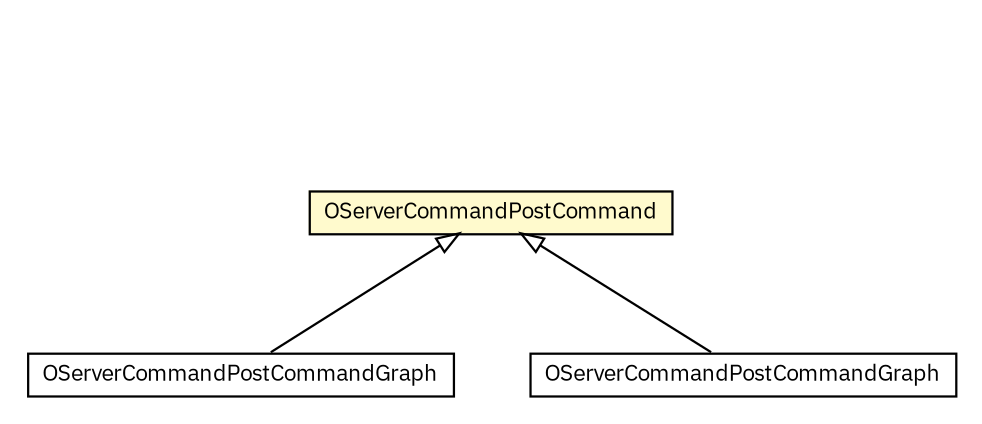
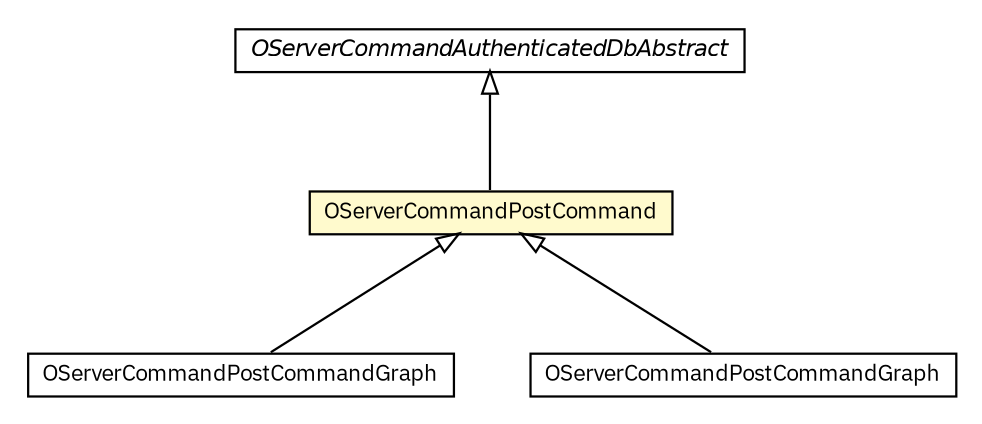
  digraph {
    nodesep=0.25
    ranksep=0.5
    fontname="IBM Plex Sans"
    node [fontcolor=black fontname="IBM Plex Sans" fontsize=10.0 shape=plaintext]
    edge [arrowtail=empty dir=back fontname="IBM Plex Sans" fontsize=10 headport=p labelfontname=Helvetica labelfontsize=10 tailport=p]
+   n1 [label=<<table title="com.orientechnologies.orient.server.network.protocol.http.command.OServerCommandAuthenticatedDbAbstract" border="0" cellborder="1" cellspacing="0" cellpadding="2" port="p" href="../OServerCommandAuthenticatedDbAbstract.html"> 		<tr><td><table border="0" cellspacing="0" cellpadding="1"> <tr><td align="center" balign="center"><font face="Helvetica-Oblique"> OServerCommandAuthenticatedDbAbstract </font></td></tr> 		</table></td></tr> 		</table>>]
    n2 [label=<<table title="com.orientechnologies.orient.server.network.protocol.http.command.post.OServerCommandPostCommand" border="0" cellborder="1" cellspacing="0" cellpadding="2" port="p" bgcolor="lemonChiffon" href="./OServerCommandPostCommand.html"> 		<tr><td><table border="0" cellspacing="0" cellpadding="1"> <tr><td align="center" balign="center"> OServerCommandPostCommand </td></tr> 		</table></td></tr> 		</table>>]
    n3 [label=<<table title="com.orientechnologies.orient.server.network.protocol.http.command.post.OServerCommandPostCommandGraph" border="0" cellborder="1" cellspacing="0" cellpadding="2" port="p" href="./OServerCommandPostCommandGraph.html"> 		<tr><td><table border="0" cellspacing="0" cellpadding="1"> <tr><td align="center" balign="center"> OServerCommandPostCommandGraph </td></tr> 		</table></td></tr> 		</table>>]
    n4 [label=<<table title="com.orientechnologies.orient.graph.server.command.OServerCommandPostCommandGraph" border="0" cellborder="1" cellspacing="0" cellpadding="2" port="p" href="../../../../../../graph/server/command/OServerCommandPostCommandGraph.html"> 		<tr><td><table border="0" cellspacing="0" cellpadding="1"> <tr><td align="center" balign="center"> OServerCommandPostCommandGraph </td></tr> 		</table></td></tr> 		</table>>]
+   n1 -> n2
    n2 -> n3
    n2 -> n4
  }
